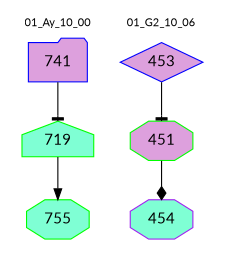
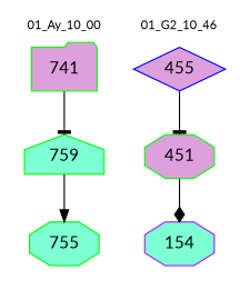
  digraph {
    fontname=Lato
    node [color=green fillcolor=plum fontname=Lato shape=octagon style=filled]
    edge [arrowhead=tee color=black fontname=Lato]
-   n1 [color=blue label=741 shape=folder]
-   n2 [fillcolor=aquamarine label=719 shape=house]
+   n1 [label=741 shape=folder]
+   n2 [fillcolor=aquamarine label=759 shape=house]
    n3 [fillcolor=aquamarine label=755]
-   n4 [color=blue label=453 shape=diamond]
+   n4 [color=blue label=455 shape=diamond]
    n5 [label=451]
-   n6 [color=purple fillcolor=aquamarine label=454]
+   n6 [color=purple fillcolor=aquamarine label=154]
    subgraph cluster_1 {
      color=white
      fontsize=10
      label="01_Ay_10_00"
      n1
      n2
      n3
    }
    subgraph cluster_2 {
      color=white
      fontsize=10
-     label="01_G2_10_06"
+     label="01_G2_10_46"
      n4
      n5
      n6
    }
    n1 -> n2
    n2 -> n3 [arrowhead=normal]
    n4 -> n5
    n5 -> n6 [arrowhead=diamond]
  }
